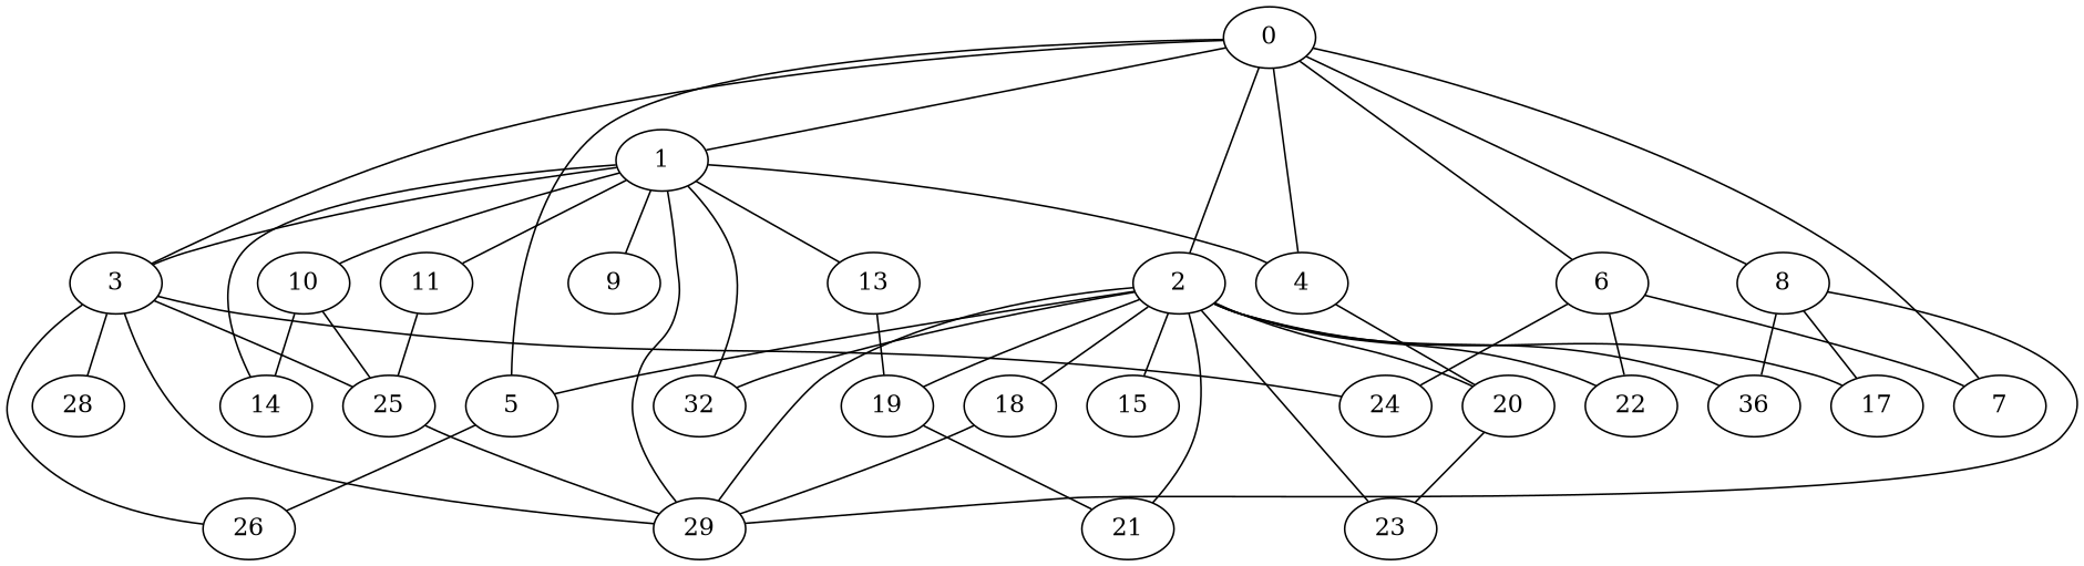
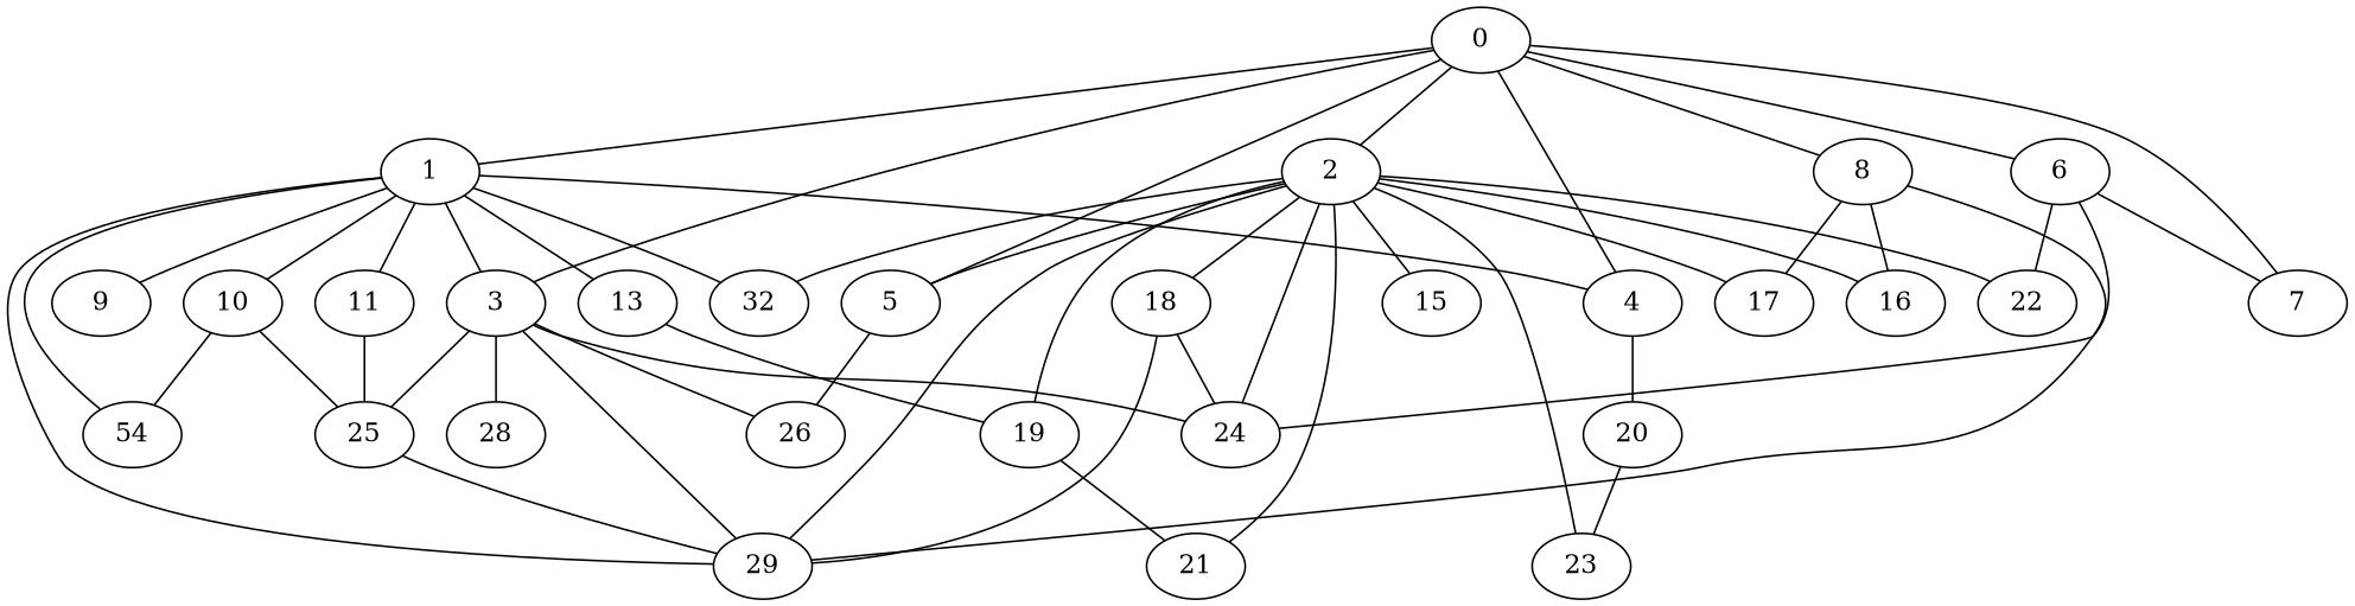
  graph {
    0
    1
    2
    3
    4
    5
    6
    7
    8
    9
    10
    11
    n13 [label=32]
    13
-   14
+   14 [label=54]
    29
    15
-   16 [label=36]
+   16
    17
    18
    19
    20
    21
    22
    23
    24
    25
    26
    28
    0 -- 1
    0 -- 2
    0 -- 3
    0 -- 4
    0 -- 5
    0 -- 6
    0 -- 7
    0 -- 8
    1 -- 3
    1 -- 4
    1 -- 9
    1 -- 10
    1 -- 11
    1 -- n13
    1 -- 13
    1 -- 14
    1 -- 29
    2 -- 5
    2 -- n13
    2 -- 29
    2 -- 15
    2 -- 16
    2 -- 17
    2 -- 18
    2 -- 19
-   2 -- 20
+   2 -- 24
    2 -- 21
    2 -- 22
    2 -- 23
    3 -- 29
    3 -- 24
    3 -- 25
    3 -- 26
    3 -- 28
    4 -- 20
    5 -- 26
    6 -- 7
    6 -- 22
    6 -- 24
    8 -- 29
    8 -- 16
    8 -- 17
    10 -- 14
    10 -- 25
    11 -- 25
    13 -- 19
    18 -- 29
+   18 -- 24
    19 -- 21
    20 -- 23
    25 -- 29
  }
